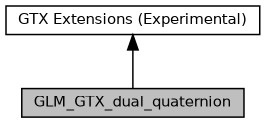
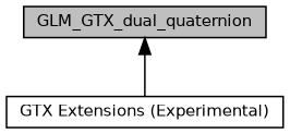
  digraph {
    rankdir=TB
    node [color=black fontname=Helvetica fontsize=10 shape=box style=filled]
    n1 [fillcolor=white height=0.2 label="GTX Extensions (Experimental)" width=0.4]
    n2 [fillcolor=grey75 fontcolor=black height=0.2 label=GLM_GTX_dual_quaternion width=0.4]
-   n1 -> n2 [dir=back fontname=Helvetica fontsize=10 labelfontname=Helvetica labelfontsize=10 shape=plaintext style=solid]
+   n2 -> n1 [dir=back fontname=Helvetica fontsize=10 labelfontname=Helvetica labelfontsize=10 shape=plaintext style=solid]
  }
